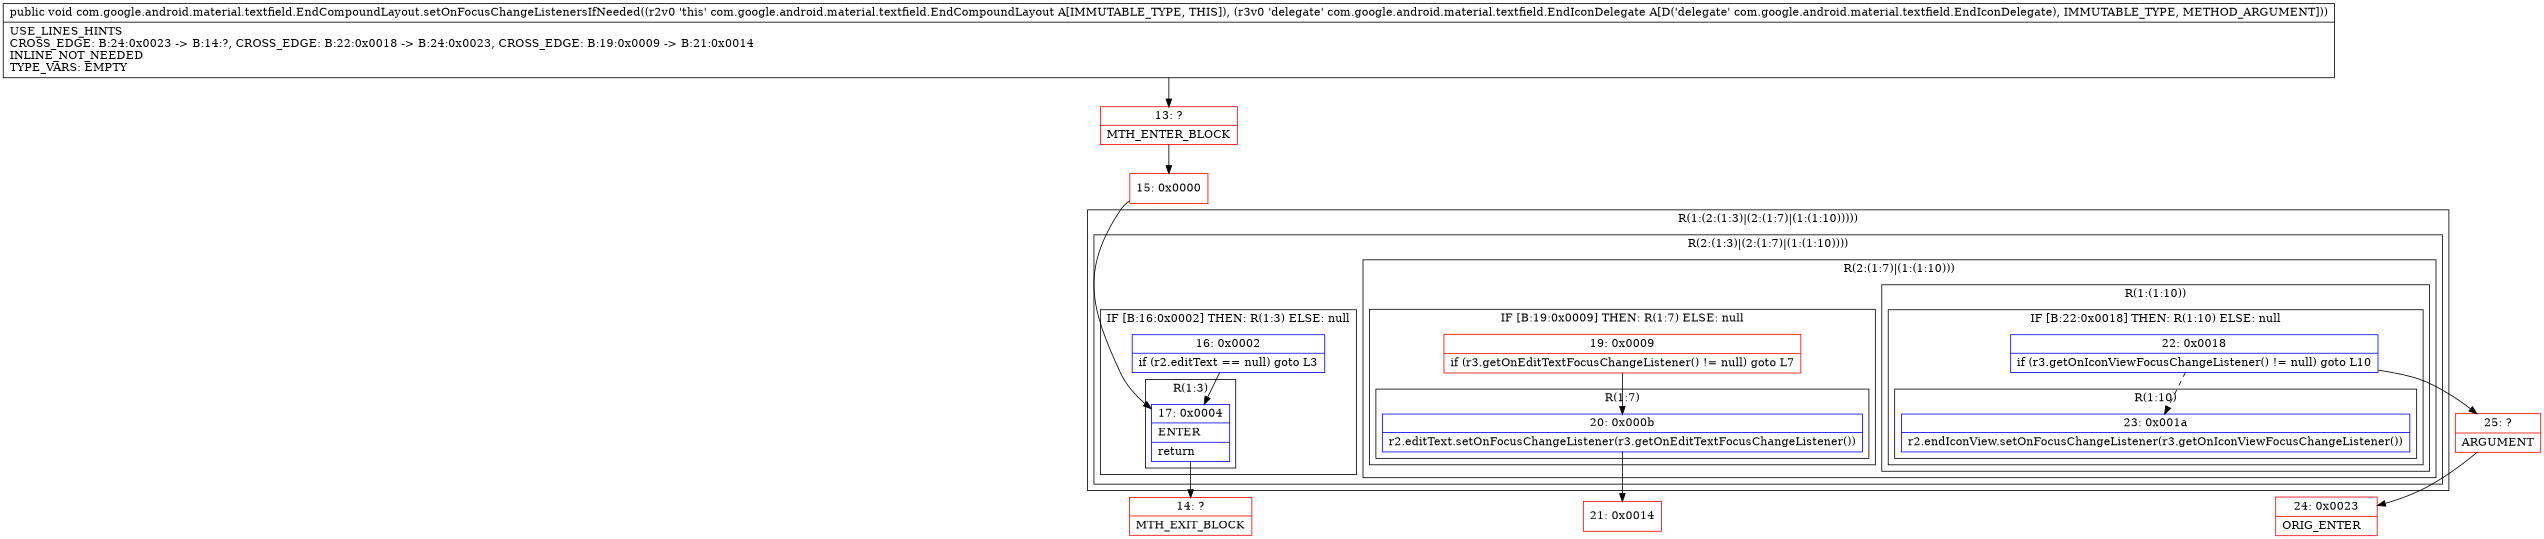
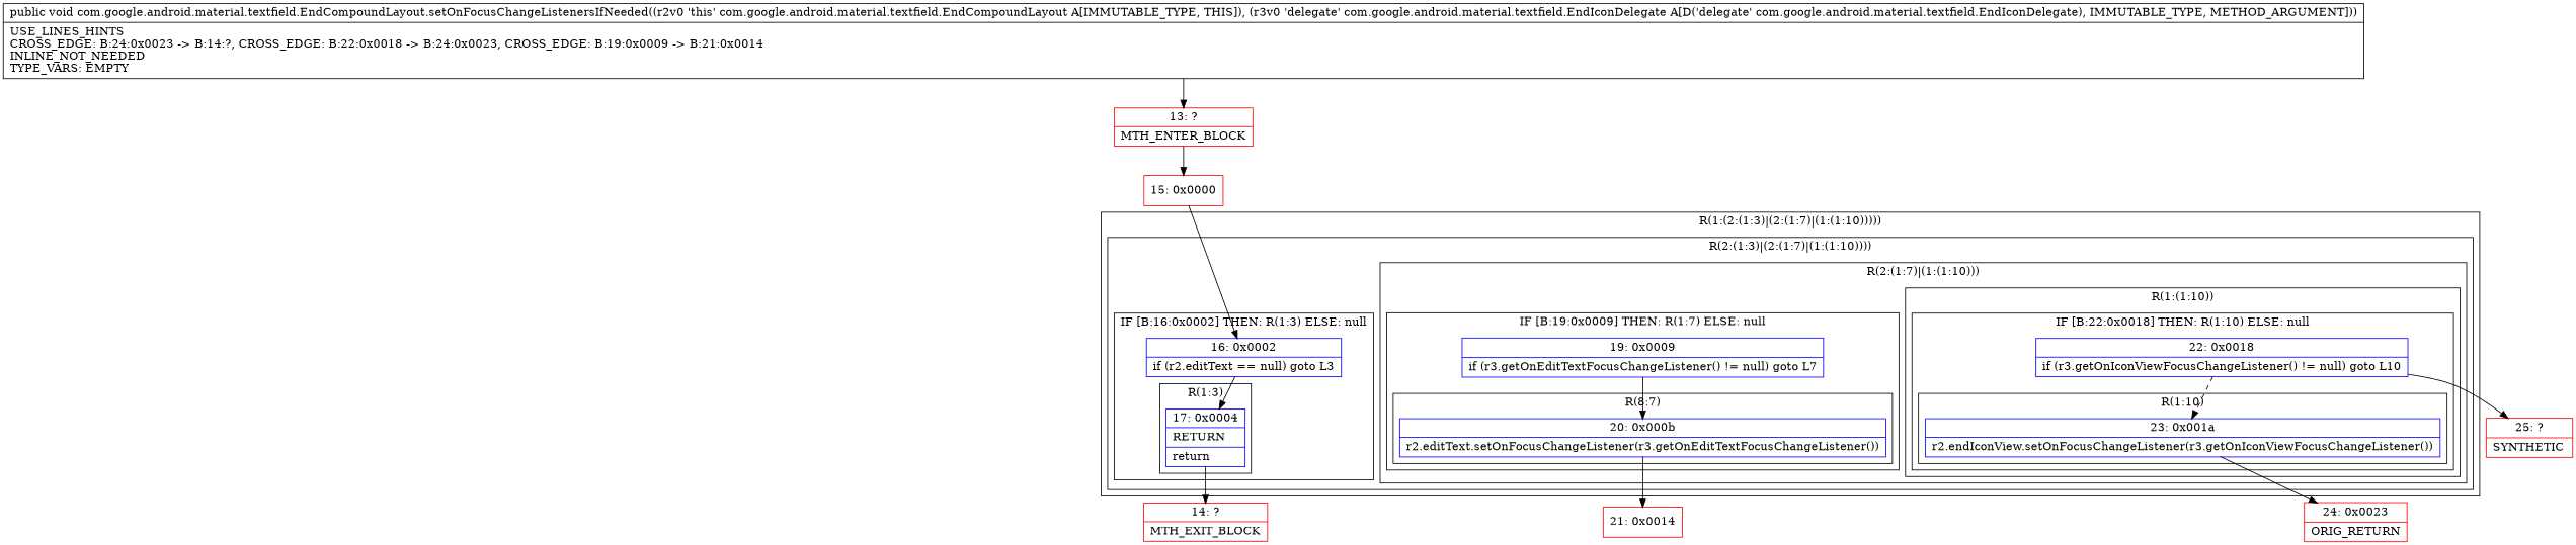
  digraph {
    node [color=blue shape=record]
-   n1 [label="{17\:\ 0x0004|ENTER\l|return\l}"]
+   n1 [label="{17\:\ 0x0004|RETURN\l|return\l}"]
    n2 [label="{16\:\ 0x0002|if (r2.editText == null) goto L3\l}"]
    n3 [label="{20\:\ 0x000b|r2.editText.setOnFocusChangeListener(r3.getOnEditTextFocusChangeListener())\l}"]
-   n4 [color=red label="{19\:\ 0x0009|if (r3.getOnEditTextFocusChangeListener() != null) goto L7\l}"]
+   n4 [label="{19\:\ 0x0009|if (r3.getOnEditTextFocusChangeListener() != null) goto L7\l}"]
    n5 [label="{23\:\ 0x001a|r2.endIconView.setOnFocusChangeListener(r3.getOnIconViewFocusChangeListener())\l}"]
    n6 [label="{22\:\ 0x0018|if (r3.getOnIconViewFocusChangeListener() != null) goto L10\l}"]
    n7 [color=red label="{14\:\ ?|MTH_EXIT_BLOCK\l}"]
    n8 [color=red label="{21\:\ 0x0014}"]
-   n9 [color=red label="{24\:\ 0x0023|ORIG_ENTER\l}"]
-   n10 [color=red label="{25\:\ ?|ARGUMENT\l}"]
+   n9 [color=red label="{24\:\ 0x0023|ORIG_RETURN\l}"]
+   n10 [color=red label="{25\:\ ?|SYNTHETIC\l}"]
    n11 [color=red label="{13\:\ ?|MTH_ENTER_BLOCK\l}"]
    n12 [color=red label="{15\:\ 0x0000}"]
    n13 [label="{public void com.google.android.material.textfield.EndCompoundLayout.setOnFocusChangeListenersIfNeeded((r2v0 'this' com.google.android.material.textfield.EndCompoundLayout A[IMMUTABLE_TYPE, THIS]), (r3v0 'delegate' com.google.android.material.textfield.EndIconDelegate A[D('delegate' com.google.android.material.textfield.EndIconDelegate), IMMUTABLE_TYPE, METHOD_ARGUMENT]))  | USE_LINES_HINTS\lCROSS_EDGE: B:24:0x0023 \-\> B:14:?, CROSS_EDGE: B:22:0x0018 \-\> B:24:0x0023, CROSS_EDGE: B:19:0x0009 \-\> B:21:0x0014\lINLINE_NOT_NEEDED\lTYPE_VARS: EMPTY\l}" color=""]
    subgraph cluster_1 {
      label="R(1:(2:(1:3)|(2:(1:7)|(1:(1:10)))))"
      subgraph cluster_2 {
        label="R(2:(1:3)|(2:(1:7)|(1:(1:10))))"
        subgraph cluster_3 {
          label="IF [B:16:0x0002] THEN: R(1:3) ELSE: null"
          n2
          subgraph cluster_4 {
            label="R(1:3)"
            n1
          }
        }
        subgraph cluster_5 {
          label="R(2:(1:7)|(1:(1:10)))"
          subgraph cluster_6 {
            label="IF [B:19:0x0009] THEN: R(1:7) ELSE: null"
            n4
            subgraph cluster_7 {
-             label="R(1:7)"
+             label="R(8:7)"
              n3
            }
          }
          subgraph cluster_8 {
            label="R(1:(1:10))"
            subgraph cluster_9 {
              label="IF [B:22:0x0018] THEN: R(1:10) ELSE: null"
              n6
              subgraph cluster_10 {
                label="R(1:10)"
                n5
              }
            }
          }
        }
      }
    }
    n1 -> n7
    n2 -> n1
    n3 -> n8
    n4 -> n3
-   n10 -> n9
+   n5 -> n9
    n6 -> n5 [style=dashed]
    n6 -> n10 [style=solid]
    n11 -> n12
-   n12 -> n1
+   n12 -> n2
    n13 -> n11
  }
